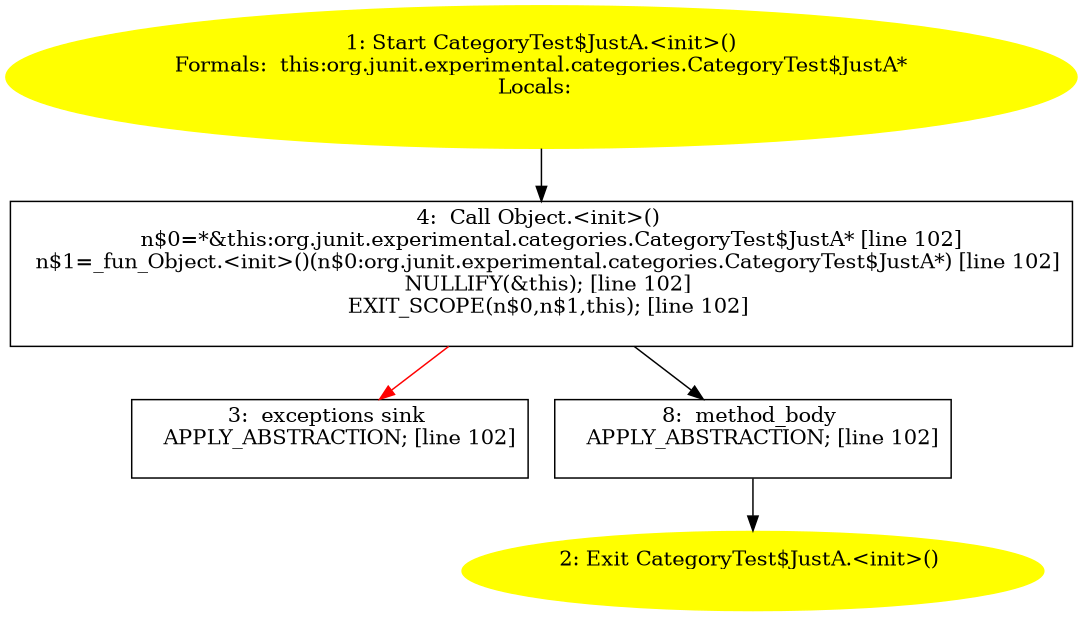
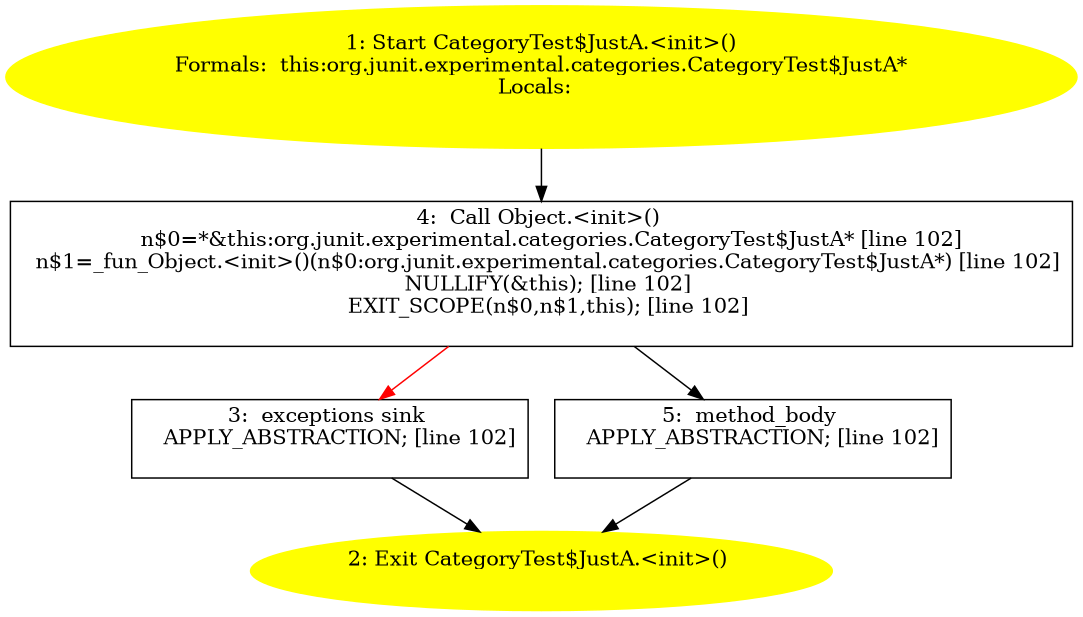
  digraph {
    node [shape=box]
    n1 [color=yellow label="1: Start CategoryTest$JustA.<init>()\nFormals:  this:org.junit.experimental.categories.CategoryTest$JustA*\nLocals:  \n  " style=filled shape=""]
    n2 [label="4:  Call Object.<init>() \n   n$0=*&this:org.junit.experimental.categories.CategoryTest$JustA* [line 102]\n  n$1=_fun_Object.<init>()(n$0:org.junit.experimental.categories.CategoryTest$JustA*) [line 102]\n  NULLIFY(&this); [line 102]\n  EXIT_SCOPE(n$0,n$1,this); [line 102]\n "]
    n3 [label="3:  exceptions sink \n   APPLY_ABSTRACTION; [line 102]\n "]
-   n4 [label="8:  method_body \n   APPLY_ABSTRACTION; [line 102]\n "]
+   n4 [label="5:  method_body \n   APPLY_ABSTRACTION; [line 102]\n "]
    n5 [color=yellow label="2: Exit CategoryTest$JustA.<init>() \n  " style=filled shape=""]
    n1 -> n2
    n2 -> n3 [color=red]
    n2 -> n4
+   n3 -> n5
    n4 -> n5
  }
